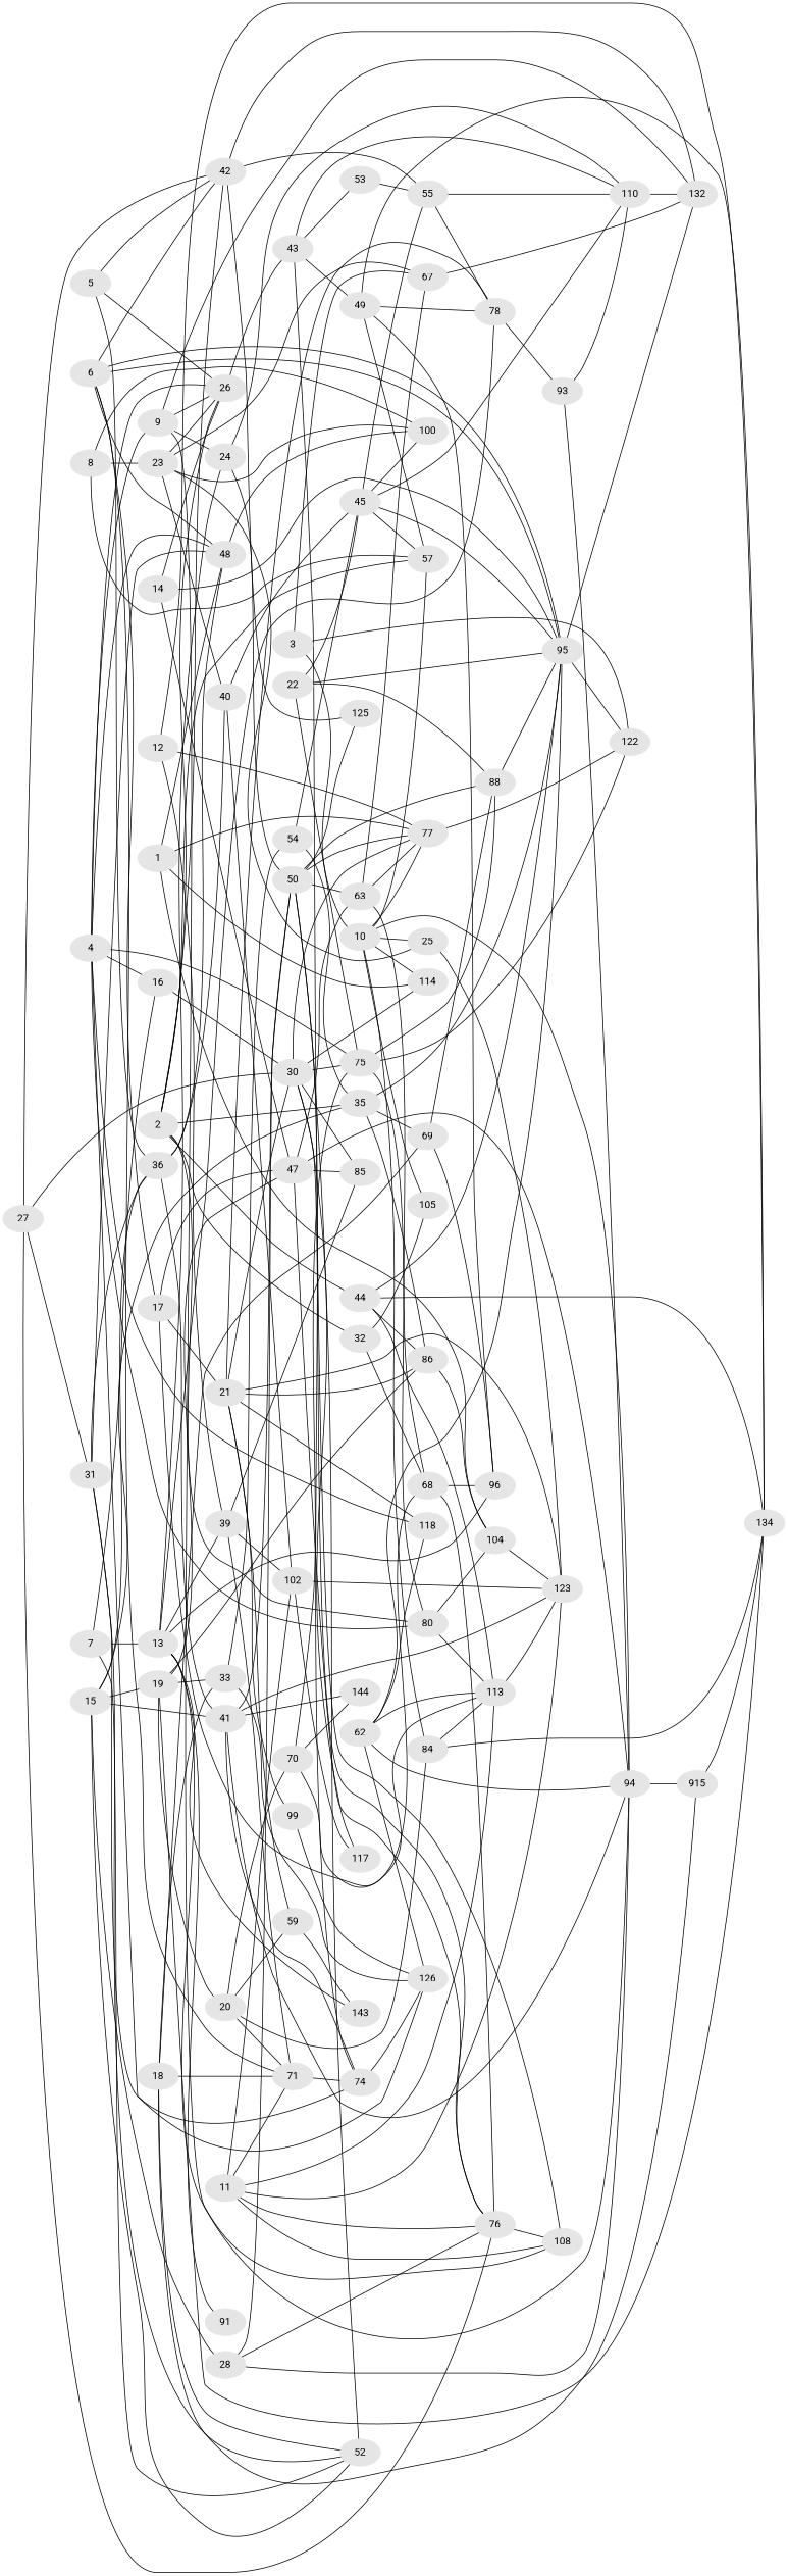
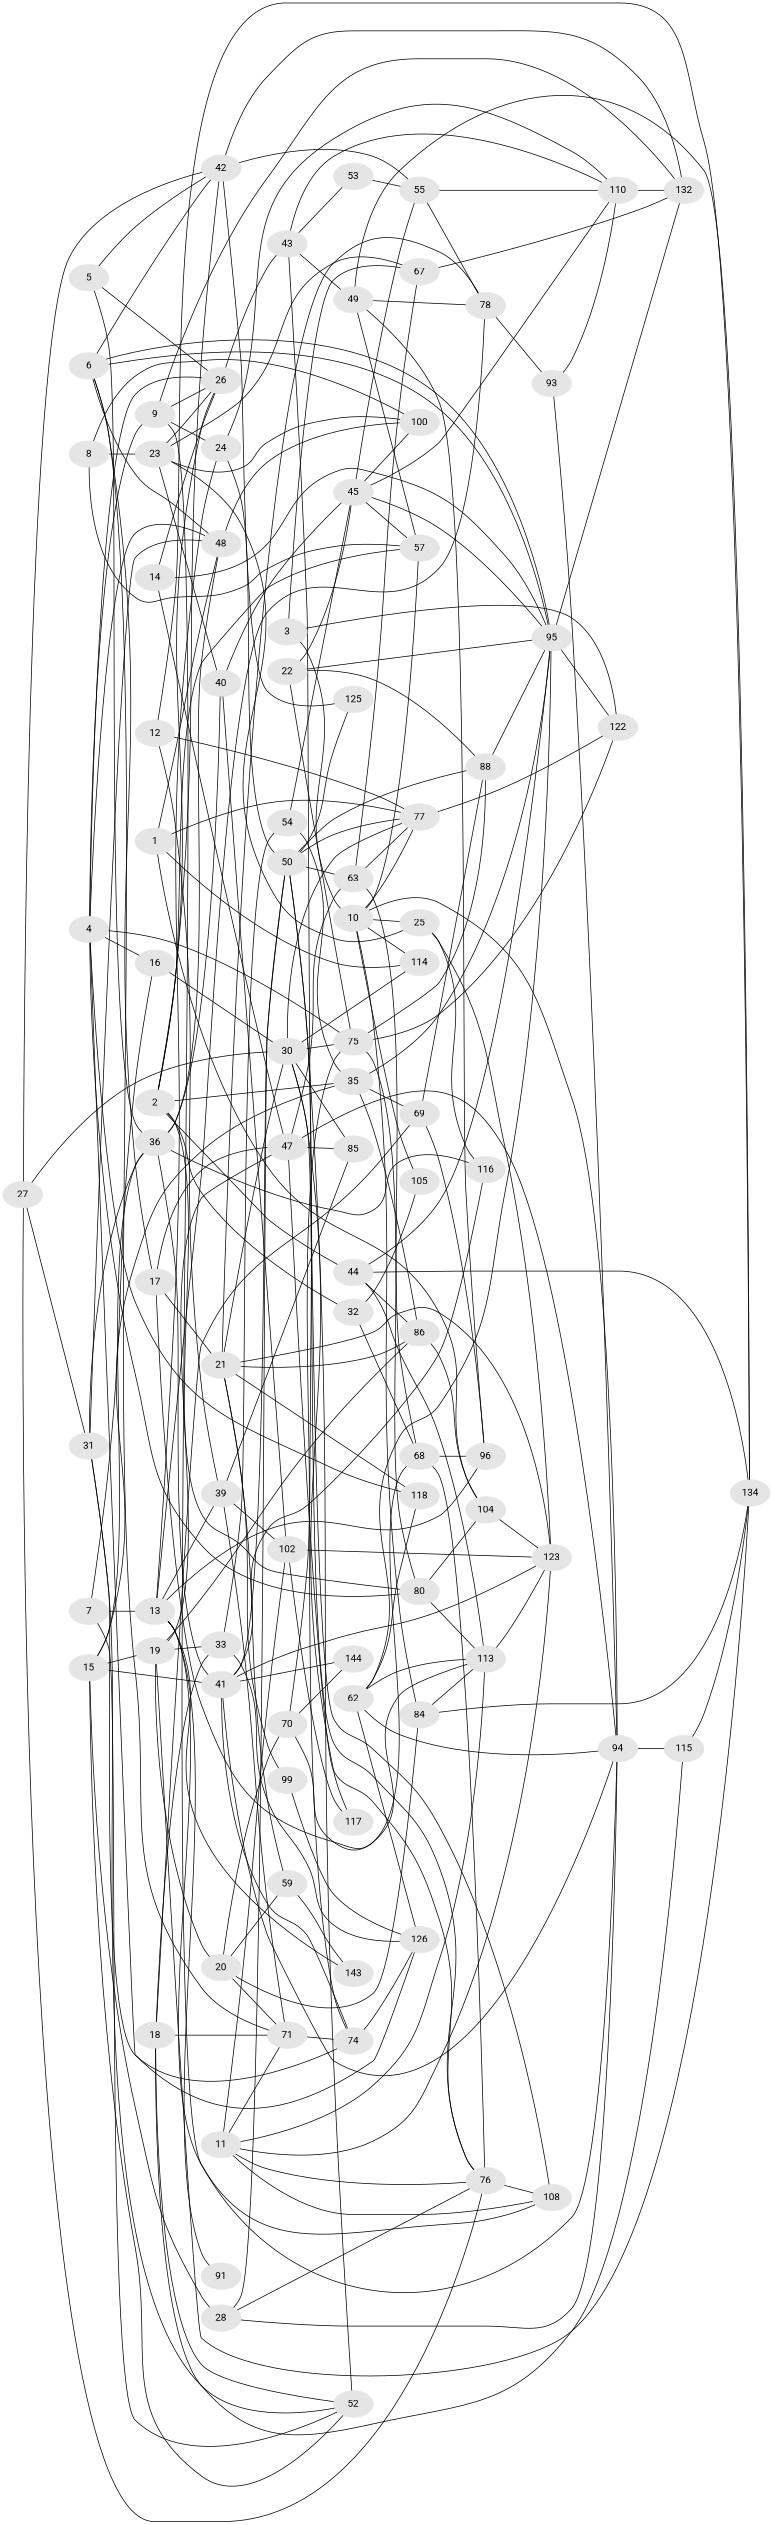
  graph {
    fontname=Roboto
    rankdir=LR
    node [color=gray90 fontname=Roboto style=filled]
    edge [fontname=Roboto]
    48 [super="+72"]
    100
    1
    77 [super="+146"]
    104
    114
    122
    123 [super="+129"]
    2 [super="+106"]
    26 [super="+29"]
    32 [super="+79"]
    35
    42 [super="+103"]
    44 [super="+46"]
    57 [super="+130"]
    80 [super="+92"]
    43
    105
    68 [super="+112"]
    95 [super="+109"]
    69
    86 [super="+137"]
    132 [super="+140"]
    55 [super="+87"]
    125
    113
    134
    10 [super="+60"]
    94 [super="+133"]
    25
    84
    3
    67 [super="+141"]
    4 [super="+73"]
    9 [super="+145"]
    16 [super="+131"]
    75 [super="+121"]
    118
    126 [super="+136"]
    24
    30 [super="+128"]
    88 [super="+98"]
    5
    36 [super="+119"]
    41 [super="+139"]
    40
+   116
    6 [super="+66"]
    17 [super="+38"]
    71 [super="+147"]
    47 [super="+127"]
    21 [super="+83"]
    74 [super="+89"]
    13 [super="+61"]
    108
    39 [super="+135"]
    78
    91
    96
    143
    7
    52 [super="+90"]
    8 [super="+37"]
    23 [super="+65"]
    50 [super="+101"]
    110 [super="+148"]
-   115 [label=915]
+   115
    11
    76 [super="+124"]
    102 [super="+107"]
    117
    12 [super="+111"]
    85
    93
    14
    63
    15 [super="+82"]
    19 [super="+64"]
    28 [super="+56"]
    33
    20 [super="+51"]
    144
    59
    99
    18 [super="+138"]
    n86 [label=54]
    70
    22 [super="+120"]
    45 [super="+58"]
    49 [super="+54"]
    53
    27
    31 [super="+97"]
    62 [super="+81"]
    48 -- 100
    1 -- 48
    1 -- 77
    1 -- 104
    1 -- 114
    77 -- 122
    104 -- 123
    2 -- 26
    2 -- 32
    2 -- 35
    2 -- 42
    2 -- 44
    2 -- 57
    2 -- 80
    26 -- 43
    32 -- 105 [weight=2]
    32 -- 68
    35 -- 95
    35 -- 69
    35 -- 86
    42 -- 132
    42 -- 55
    42 -- 125
    44 -- 95
    44 -- 86
    44 -- 113
    44 -- 134
    80 -- 104
    80 -- 113
    43 -- 108
    43 -- 110
    43 -- 49
    43 -- 53
    68 -- 96
    68 -- 76
    95 -- 122
    95 -- 132
    69 -- 88
    69 -- 96
    86 -- 104
    55 -- 78
    55 -- 110
    113 -- 123
    10 -- 77
    10 -- 114
    10 -- 57
    10 -- 105
    10 -- 94
    10 -- 25
    10 -- 84
    94 -- 115
    25 -- 123
+   25 -- 116
    84 -- 113
    84 -- 134
    3 -- 122
    3 -- 10
    3 -- 67
    67 -- 132
    4 -- 48
    4 -- 26
    4 -- 80
    4 -- 9
    4 -- 16
    4 -- 75 [weight=2]
    4 -- 118
    4 -- 126
    9 -- 26
    9 -- 132
    9 -- 94
    9 -- 24
    16 -- 30
    75 -- 122
    75 -- 80
    75 -- 88 [weight=2]
    24 -- 50
    24 -- 110
    30 -- 77
    30 -- 114
    30 -- 75
    30 -- 76
    30 -- 117
    30 -- 85
    88 -- 95
    5 -- 26
    5 -- 42
    5 -- 36
    36 -- 48
    36 -- 41
    36 -- 40
+   36 -- 116
    41 -- 123
    41 -- 94
+   41 -- 116
    41 -- 74
    41 -- 50
    41 -- 144
    40 -- 102
    40 -- 45
    6 -- 48
    6 -- 42
    6 -- 95
    6 -- 95
    6 -- 17
    6 -- 71
    17 -- 68
    17 -- 47
    17 -- 21
    71 -- 74
    47 -- 94
    47 -- 76
    47 -- 85
    47 -- 63
    21 -- 123
    21 -- 86
    21 -- 118
    21 -- 30
    21 -- 78
    21 -- 59
    21 -- 99
    74 -- 126
    13 -- 24
    13 -- 108
    13 -- 39
    13 -- 78
    13 -- 91
    13 -- 96
    13 -- 143
    39 -- 71
    39 -- 102
    39 -- 85
    78 -- 93
    7 -- 16
    7 -- 13
    7 -- 52
    8 -- 100
    8 -- 57
    8 -- 23
    23 -- 100
    23 -- 26
    23 -- 25
    23 -- 67
    23 -- 40
    50 -- 77
    50 -- 125
    50 -- 88
    50 -- 74
    50 -- 52
    50 -- 63
    110 -- 132
    115 -- 134
    11 -- 123
    11 -- 113
    11 -- 71
    11 -- 108
    11 -- 76
    11 -- 102
    76 -- 108
    102 -- 123
    102 -- 117
    12 -- 77
    12 -- 134
    12 -- 39
    93 -- 94
    93 -- 110
    14 -- 26
    14 -- 95
    14 -- 47
    63 -- 77
    63 -- 68
    63 -- 67
    15 -- 35
    15 -- 36
    15 -- 41
    15 -- 52
    15 -- 19
    15 -- 28
    19 -- 86
    19 -- 134
    19 -- 47
    19 -- 33
    19 -- 20
    28 -- 94
    28 -- 50
    28 -- 76
    33 -- 126
    33 -- n86
    20 -- 84
    20 -- 71
    20 -- 59
    20 -- 70
    59 -- 143
    99 -- 126
    18 -- 69
    18 -- 71
    18 -- 52
    18 -- 115
    18 -- 33
    n86 -- 35
    n86 -- 45
    70 -- 113
    70 -- 75
    70 -- 144
    22 -- 95
    22 -- 75
    22 -- 88
    22 -- 45
    45 -- 100
    45 -- 57
    45 -- 95
    45 -- 55
    45 -- 110
    49 -- 57
    49 -- 134
    49 -- 78
    49 -- 96
    53 -- 55
    27 -- 42
    27 -- 30
    27 -- 76
    27 -- 31
    31 -- 48
    31 -- 36
    31 -- 74
    31 -- 52 [weight=2]
    62 -- 95
    62 -- 113
    62 -- 94
    62 -- 118
    62 -- 126
  }
